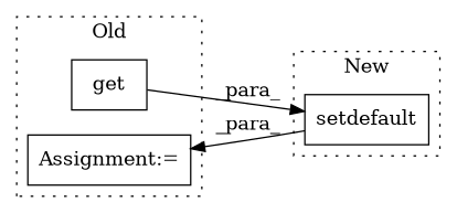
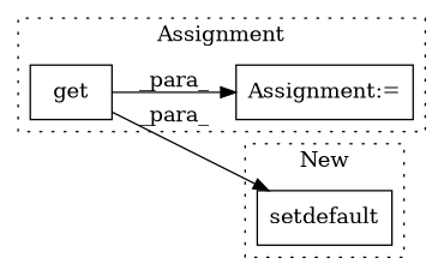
  digraph {
    rankdir=LR
    node [a=32 shape=box]
    n1 [l="4,1" label=get s="6499,6523"]
    n2 [a=7 l=1 label="Assignment:=" s=6491]
    n3 [l="11,1" label=setdefault s="5963,5994"]
    subgraph cluster_1 {
-     label=Old
+     label=Assignment
      style=dotted
      n1
      n2
    }
    subgraph cluster_2 {
      label=New
      style=dotted
      n3
    }
-   n3 -> n2 [label=_para_]
+   n1 -> n2 [label=_para_]
    n1 -> n3 [label=_para_]
  }
